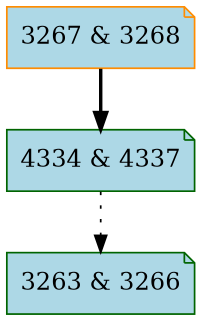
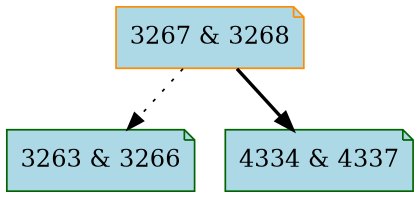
  digraph {
    node [color=darkgreen fillcolor=lightblue shape=note style=filled]
    n1 [label="3263 & 3266"]
    n2 [color=darkorange label="3267 & 3268"]
    n3 [label="4334 & 4337"]
-   n3 -> n1 [style=dotted]
+   n2 -> n1 [style=dotted]
    n2 -> n3 [style=bold]
  }
